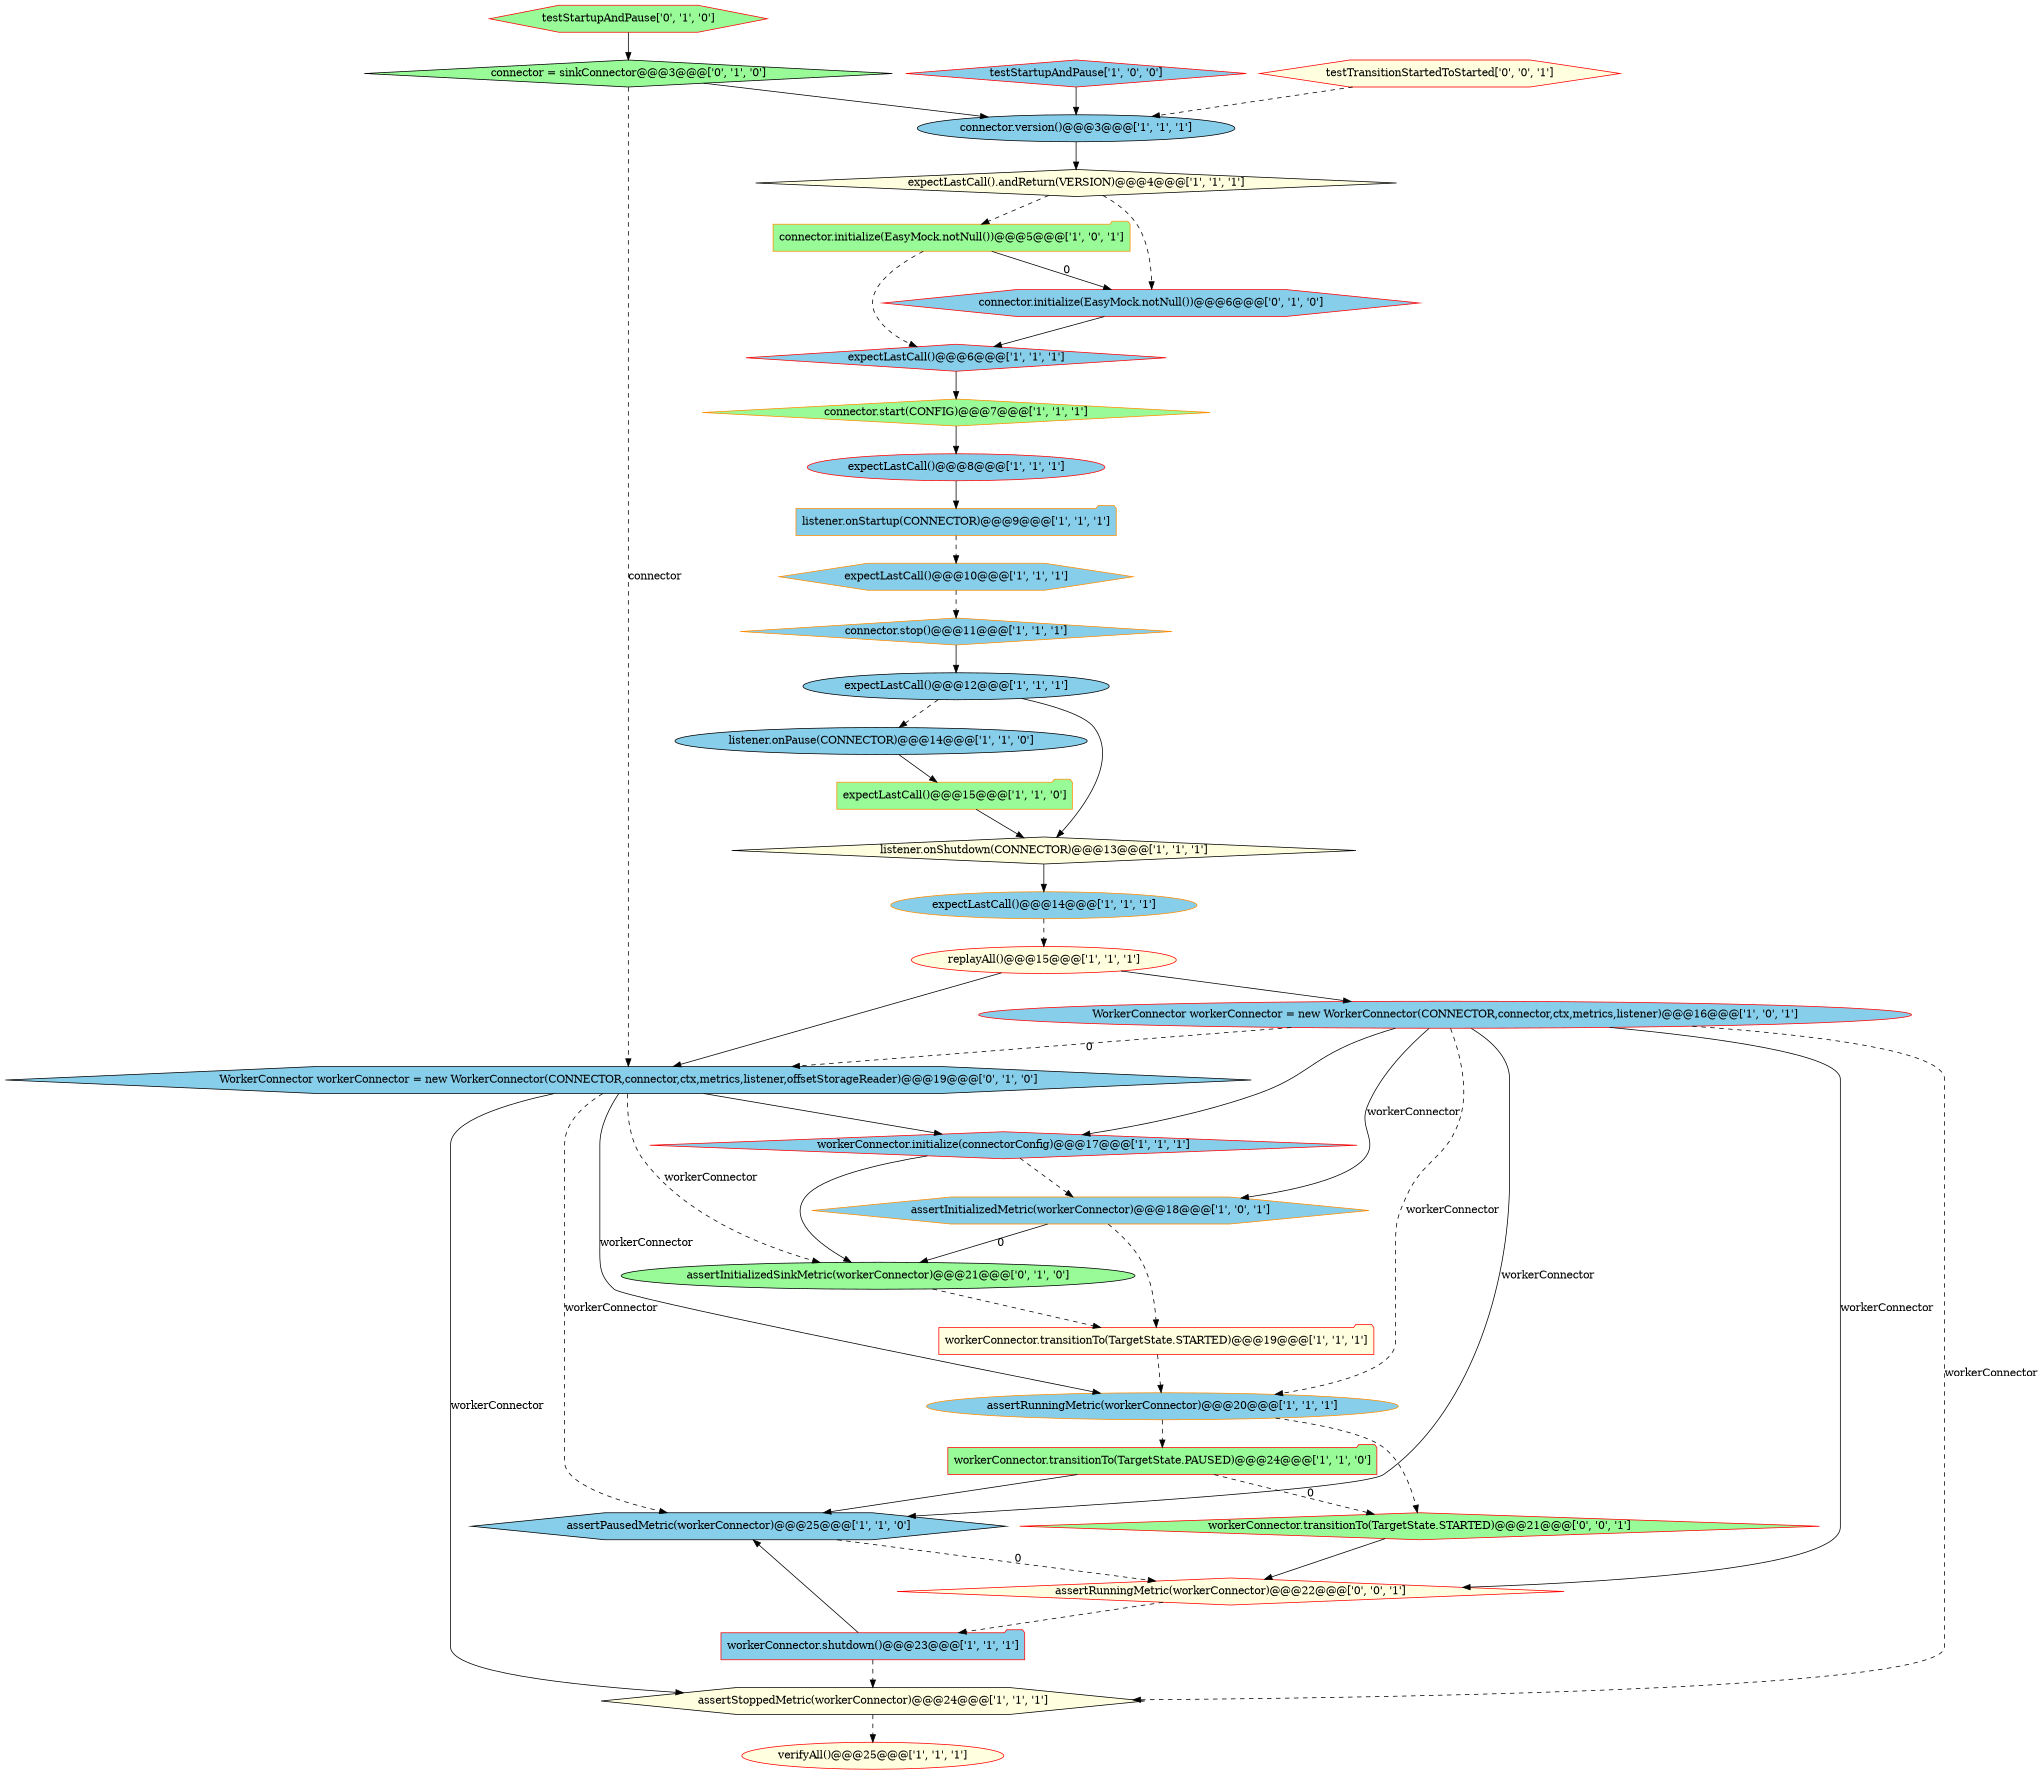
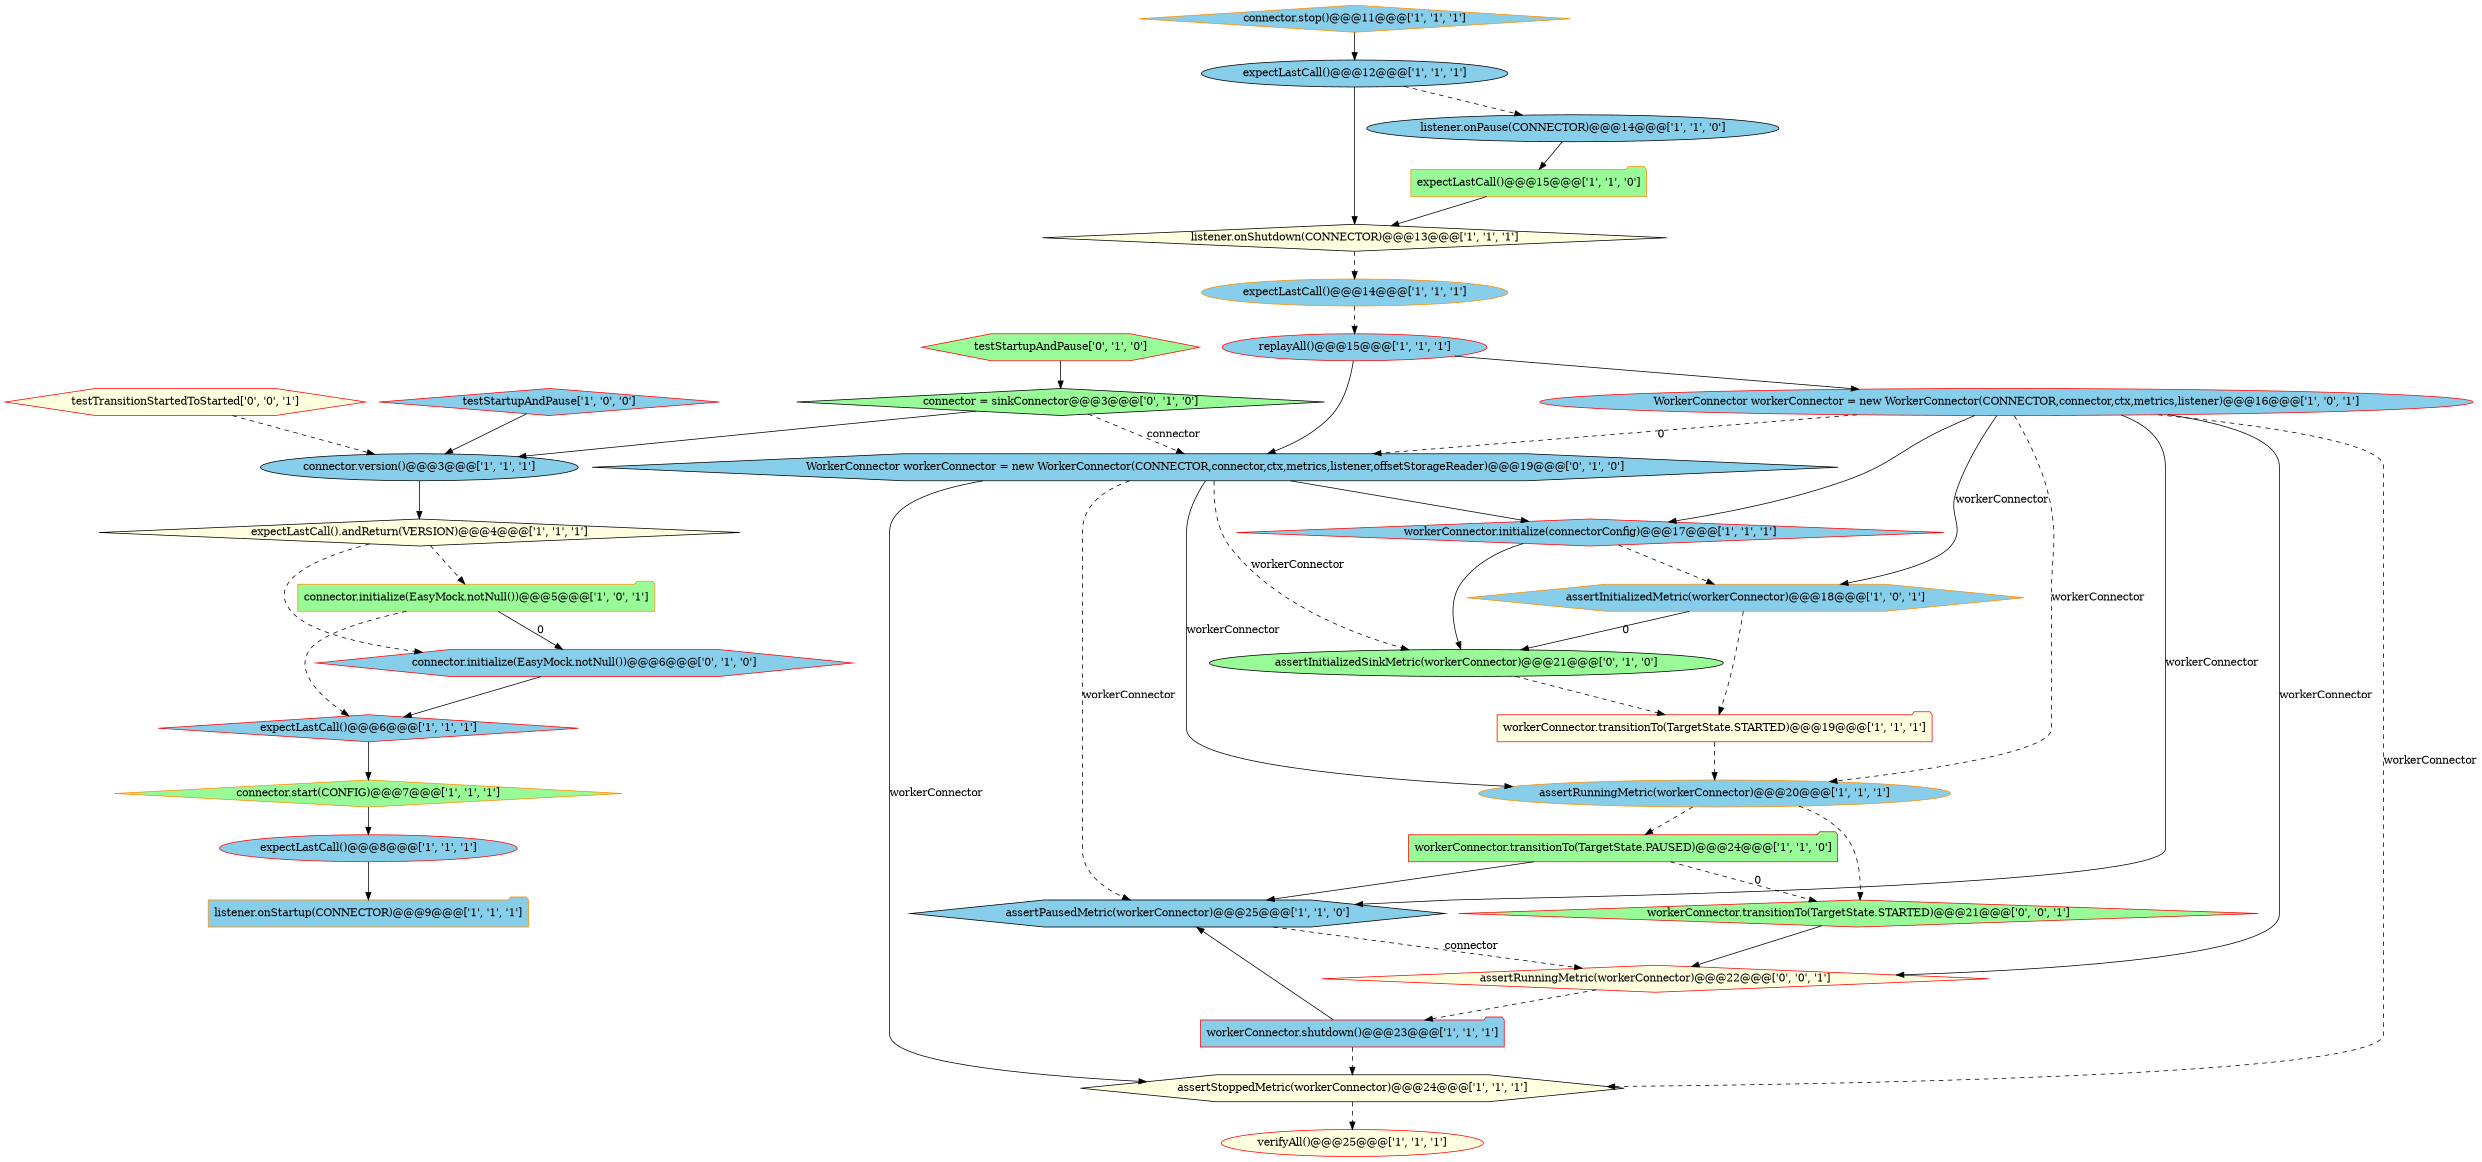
  digraph {
    node [color=red fillcolor=skyblue shape=diamond style=filled]
    edge [style=solid]
    n1 [fillcolor=palegreen label="testStartupAndPause['0', '1', '0']" shape=hexagon]
    n2 [color=black fillcolor=palegreen label="connector = sinkConnector@@@3@@@['0', '1', '0']"]
    n3 [color=black label="connector.version()@@@3@@@['1', '1', '1']" shape=ellipse]
    n4 [color=black label="WorkerConnector workerConnector = new WorkerConnector(CONNECTOR,connector,ctx,metrics,listener,offsetStorageReader)@@@19@@@['0', '1', '0']" shape=hexagon]
    n5 [label="workerConnector.shutdown()@@@23@@@['1', '1', '1']" shape=folder]
    n6 [color=black fillcolor=lightyellow label="assertStoppedMetric(workerConnector)@@@24@@@['1', '1', '1']" shape=hexagon]
    n7 [color=black label="assertPausedMetric(workerConnector)@@@25@@@['1', '1', '0']" shape=hexagon]
    n8 [fillcolor=lightyellow label="verifyAll()@@@25@@@['1', '1', '1']" shape=ellipse]
    n9 [color=black fillcolor=lightyellow label="expectLastCall().andReturn(VERSION)@@@4@@@['1', '1', '1']"]
    n10 [color=darkorange fillcolor=palegreen label="connector.initialize(EasyMock.notNull())@@@5@@@['1', '0', '1']" shape=folder]
    n11 [label="connector.initialize(EasyMock.notNull())@@@6@@@['0', '1', '0']" shape=hexagon]
    n12 [label="expectLastCall()@@@6@@@['1', '1', '1']"]
    n13 [color=darkorange fillcolor=palegreen label="expectLastCall()@@@15@@@['1', '1', '0']" shape=folder]
    n14 [color=black fillcolor=lightyellow label="listener.onShutdown(CONNECTOR)@@@13@@@['1', '1', '1']"]
    n15 [color=darkorange label="expectLastCall()@@@14@@@['1', '1', '1']" shape=ellipse]
    n16 [color=black fillcolor=palegreen label="assertInitializedSinkMetric(workerConnector)@@@21@@@['0', '1', '0']" shape=ellipse]
    n17 [fillcolor=lightyellow label="workerConnector.transitionTo(TargetState.STARTED)@@@19@@@['1', '1', '1']" shape=folder]
    n18 [color=darkorange label="assertRunningMetric(workerConnector)@@@20@@@['1', '1', '1']" shape=ellipse]
    n19 [fillcolor=palegreen label="workerConnector.transitionTo(TargetState.STARTED)@@@21@@@['0', '0', '1']"]
    n20 [fillcolor=palegreen label="workerConnector.transitionTo(TargetState.PAUSED)@@@24@@@['1', '1', '0']" shape=folder]
    n21 [fillcolor=lightyellow label="assertRunningMetric(workerConnector)@@@22@@@['0', '0', '1']"]
    n22 [label="workerConnector.initialize(connectorConfig)@@@17@@@['1', '1', '1']"]
    n23 [color=darkorange label="assertInitializedMetric(workerConnector)@@@18@@@['1', '0', '1']" shape=hexagon]
-   n24 [fillcolor=lightyellow label="replayAll()@@@15@@@['1', '1', '1']" shape=ellipse]
+   n24 [label="replayAll()@@@15@@@['1', '1', '1']" shape=ellipse]
    n25 [label="WorkerConnector workerConnector = new WorkerConnector(CONNECTOR,connector,ctx,metrics,listener)@@@16@@@['1', '0', '1']" shape=ellipse]
    n26 [color=darkorange label="listener.onStartup(CONNECTOR)@@@9@@@['1', '1', '1']" shape=folder]
-   n27 [color=darkorange label="expectLastCall()@@@10@@@['1', '1', '1']" shape=hexagon]
    n28 [color=darkorange label="connector.stop()@@@11@@@['1', '1', '1']"]
    n29 [color=black label="expectLastCall()@@@12@@@['1', '1', '1']" shape=ellipse]
    n30 [color=darkorange fillcolor=palegreen label="connector.start(CONFIG)@@@7@@@['1', '1', '1']"]
    n31 [label="expectLastCall()@@@8@@@['1', '1', '1']" shape=ellipse]
    n32 [label="testStartupAndPause['1', '0', '0']"]
    n33 [color=black label="listener.onPause(CONNECTOR)@@@14@@@['1', '1', '0']" shape=ellipse]
    n34 [fillcolor=lightyellow label="testTransitionStartedToStarted['0', '0', '1']" shape=hexagon]
    n1 -> n2
    n2 -> n3
    n2 -> n4 [label=connector style=dashed]
    n3 -> n9
    n4 -> n6 [label=workerConnector]
    n4 -> n7 [label=workerConnector style=dashed]
    n4 -> n16 [label=workerConnector style=dashed]
    n4 -> n18 [label=workerConnector]
    n4 -> n22
    n5 -> n6 [style=dashed]
    n5 -> n7
    n6 -> n8 [style=dashed]
-   n7 -> n21 [label=0 style=dashed]
+   n7 -> n21 [label=connector style=dashed]
    n9 -> n10 [style=dashed]
    n9 -> n11 [style=dashed]
    n10 -> n11 [label=0]
    n10 -> n12 [style=dashed]
    n11 -> n12
    n12 -> n30
    n13 -> n14
-   n14 -> n15
+   n14 -> n15 [style=dashed]
    n15 -> n24 [style=dashed]
    n16 -> n17 [style=dashed]
    n17 -> n18 [style=dashed]
    n18 -> n19 [style=dashed]
    n18 -> n20 [style=dashed]
    n19 -> n21
    n20 -> n7
    n20 -> n19 [label=0 style=dashed]
    n21 -> n5 [style=dashed]
    n22 -> n16
    n22 -> n23 [style=dashed]
    n23 -> n16 [label=0]
    n23 -> n17 [style=dashed]
    n24 -> n4
    n24 -> n25
    n25 -> n4 [label=0 style=dashed]
    n25 -> n6 [label=workerConnector style=dashed]
    n25 -> n7 [label=workerConnector]
    n25 -> n18 [label=workerConnector style=dashed]
    n25 -> n21 [label=workerConnector]
    n25 -> n22
    n25 -> n23 [label=workerConnector]
-   n26 -> n27 [style=dashed]
-   n27 -> n28 [style=dashed]
    n28 -> n29
    n29 -> n14
    n29 -> n33 [style=dashed]
    n30 -> n31
    n31 -> n26
    n32 -> n3
    n33 -> n13
    n34 -> n3 [style=dashed]
  }
